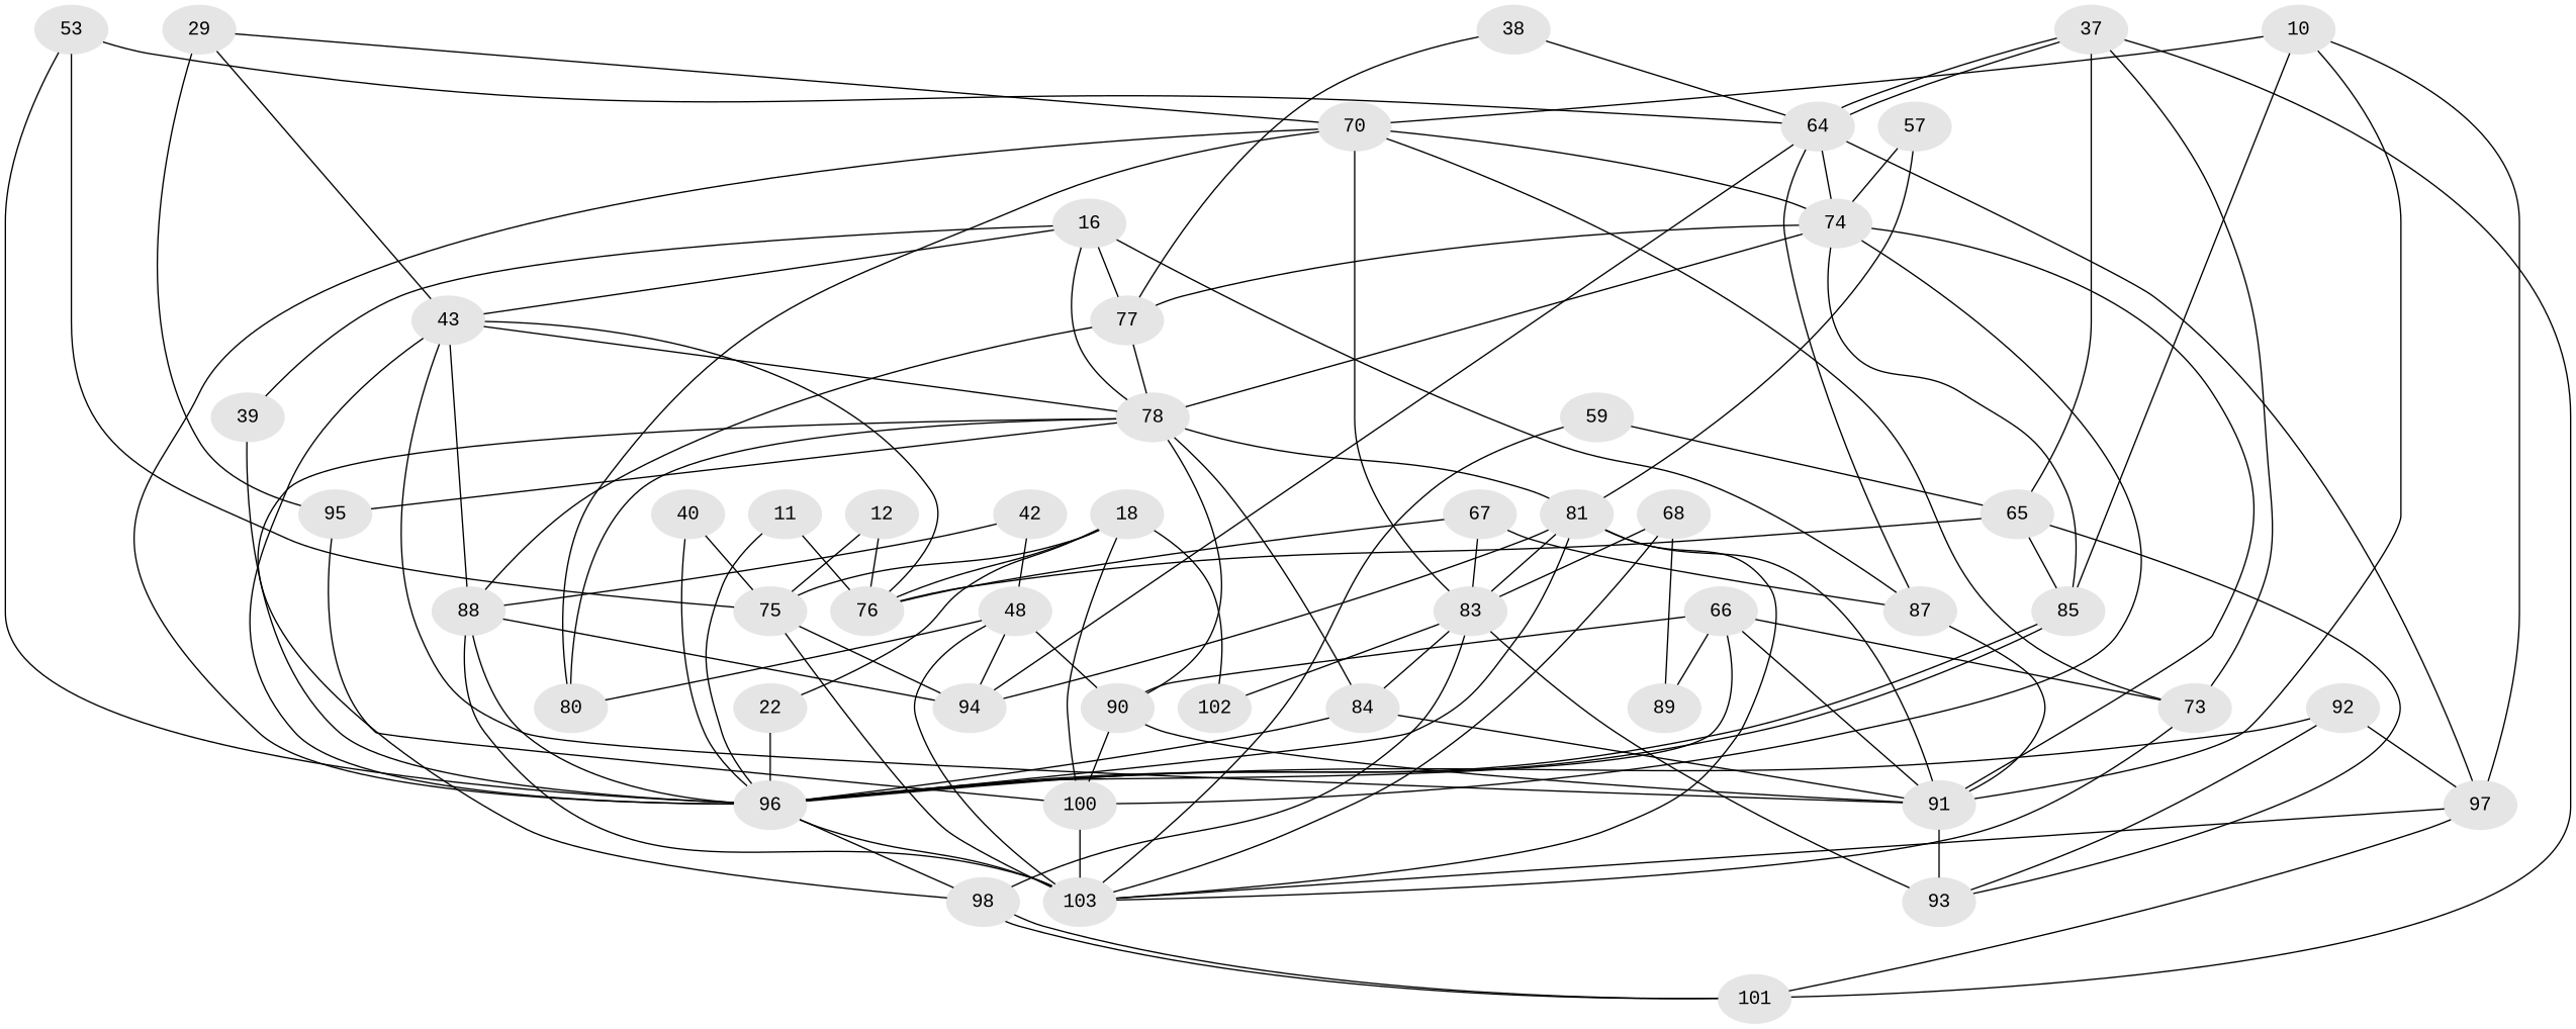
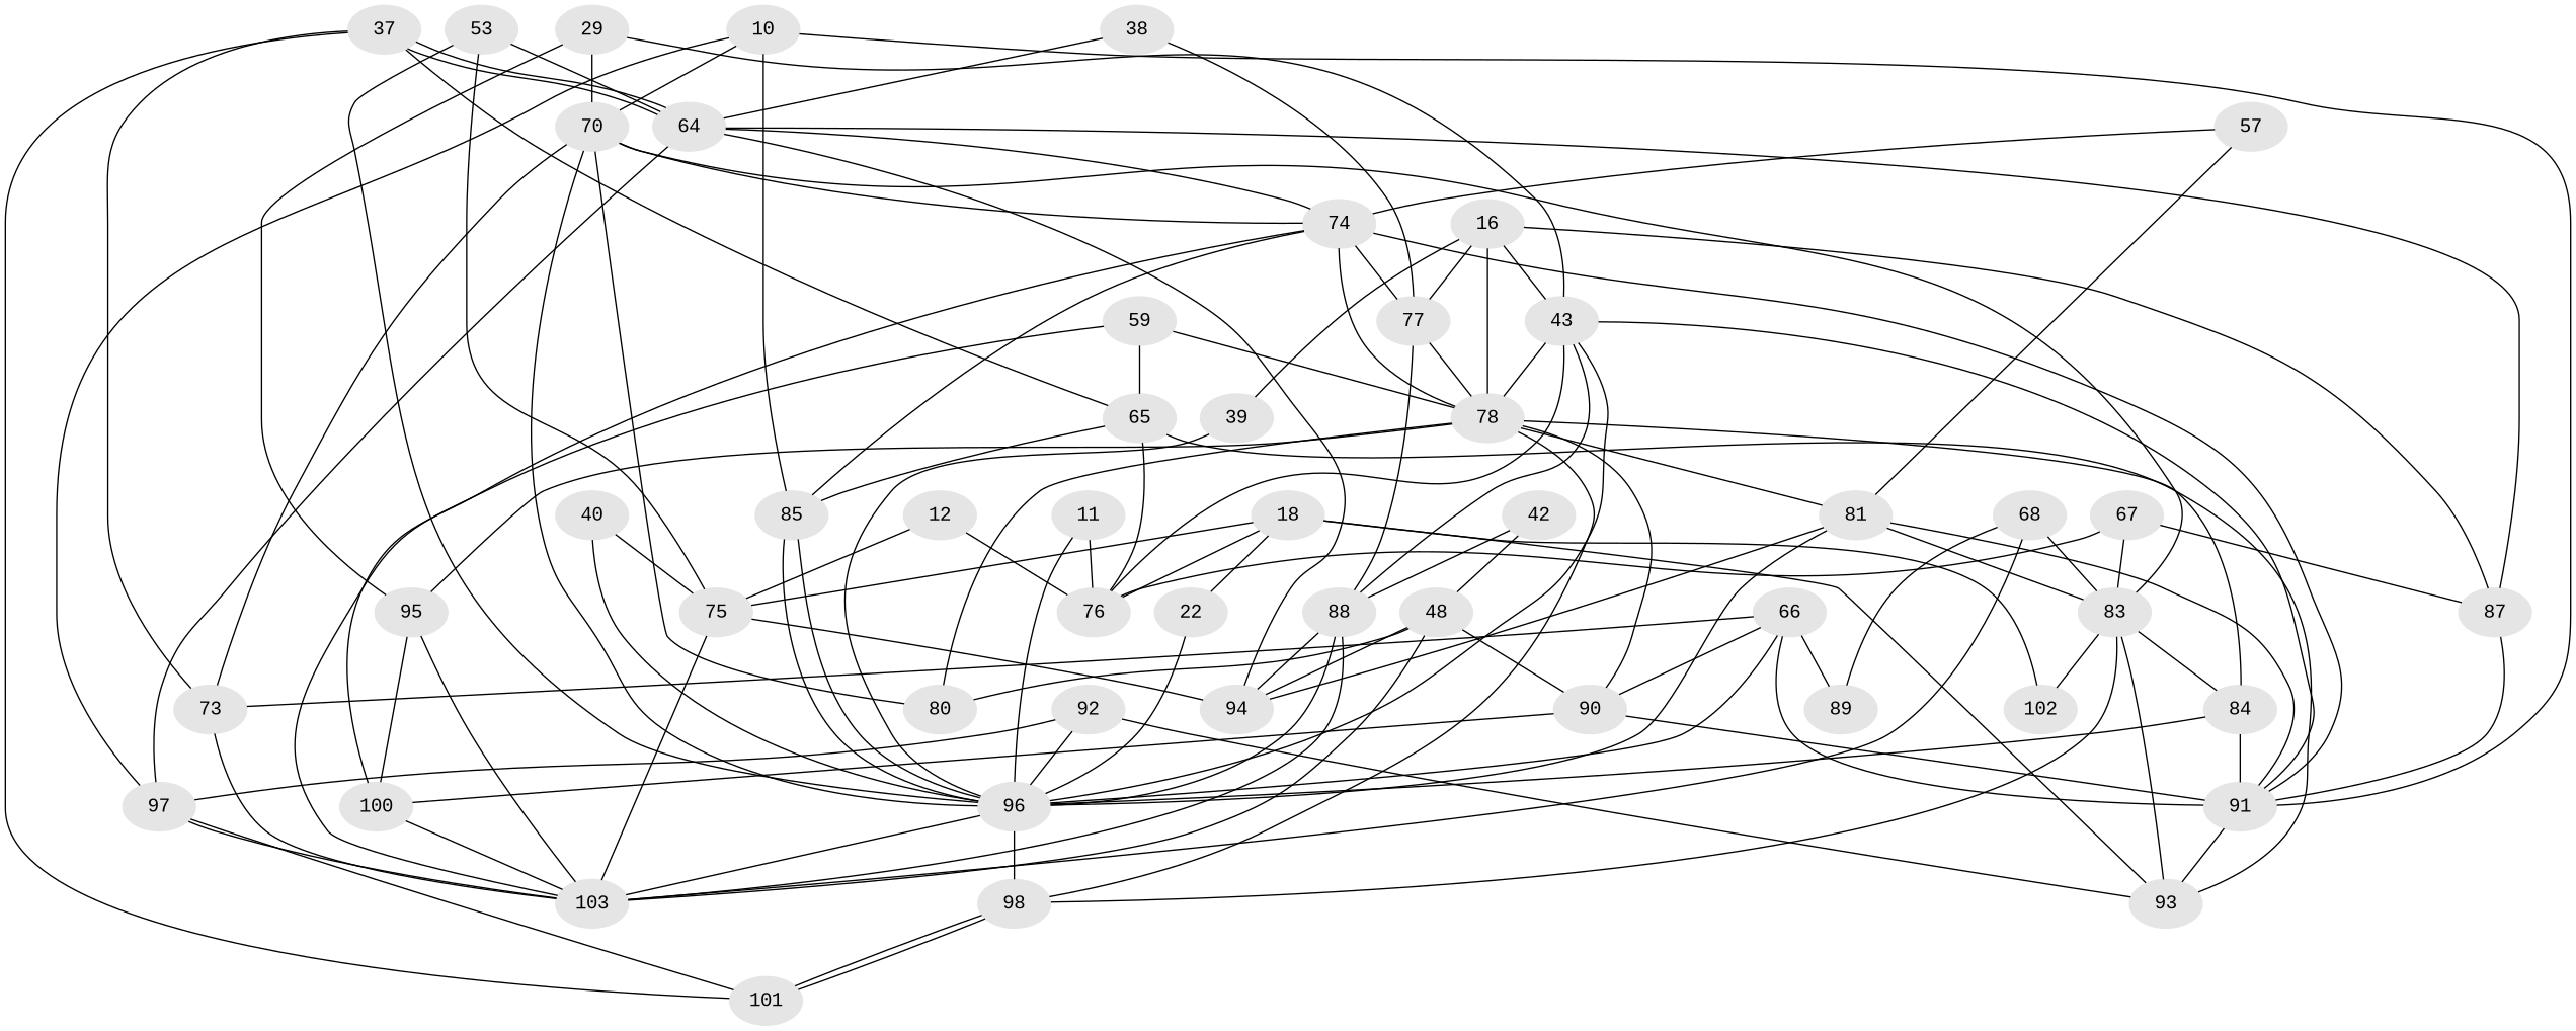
  graph {
    fontname="Liberation Mono"
    node [color=gray90 fontname="Liberation Mono" style=filled]
    edge [fontname="Liberation Mono"]
    70 [super="+61+56"]
    96 [super="+82+86"]
    73
    80
    74 [super="+6+59"]
    83 [super="+4+15"]
    10
    85 [super="+1"]
    91 [super="+45+32"]
    97 [super="+51+47"]
    93 [super="+60"]
    101
    103 [super="+79+62"]
    11
    76
    98
    75 [super="+49"]
    94 [super="+21"]
    12
    16
    39
    43 [super="+35"]
    77 [super="+41"]
    78 [super="+19+44+72"]
    87 [super="+9"]
    88 [super="+58"]
    95
    90
    81 [super="+20+63"]
    84 [super="+30"]
    18
    22
    102
    29
    100
    64 [super="+25"]
    37
    65 [super="+54"]
    38
    40
    48 [super="+8"]
    42
    n43 [label=59]
    53
    57 [super="+31"]
    66 [super="+33"]
    89
    67
    68 [super="+23"]
    92 [super="+3+69"]
    70 -- 96 [weight=2]
    70 -- 73
    70 -- 80
    70 -- 74 [weight=2]
    70 -- 83
    96 -- 103 [weight=2]
    96 -- 98
    73 -- 103
    74 -- 85
    74 -- 91
    74 -- 77
    74 -- 78
    74 -- 100
    83 -- 93 [weight=2]
    83 -- 98
    83 -- 84
    83 -- 102
    10 -- 70
    10 -- 85 [weight=2]
    10 -- 91
    10 -- 97
    85 -- 96
    85 -- 96
    91 -- 93 [weight=2]
    97 -- 101
    97 -- 103
    11 -- 96
    11 -- 76
    98 -- 101
    98 -- 101
    75 -- 103
    75 -- 94
    12 -- 76
    12 -- 75
    16 -- 39
    16 -- 43
    16 -- 77 [weight=2]
    16 -- 78
    16 -- 87
    39 -- 96
    43 -- 96
    43 -- 91
    43 -- 76
    43 -- 78
    43 -- 88
    77 -- 78
    77 -- 88 [weight=2]
    78 -- 80
    78 -- 98
    78 -- 95
    78 -- 90
    78 -- 81 [weight=3]
    78 -- 84
    87 -- 91
    88 -- 96
    88 -- 103 [weight=2]
    88 -- 94
    95 -- 100
    90 -- 91 [weight=2]
    90 -- 100
    81 -- 96
    81 -- 83
    81 -- 91
-   81 -- 103
+   95 -- 103
    81 -- 94
    84 -- 96
    84 -- 91
-   18 -- 100
+   18 -- 93
    18 -- 76
    18 -- 75 [weight=2]
    18 -- 22
    18 -- 102
    22 -- 96
    29 -- 70
    29 -- 43
    29 -- 95
    100 -- 103 [weight=2]
    64 -- 74 [weight=2]
    64 -- 97
    64 -- 94
    64 -- 87
    37 -- 73
    37 -- 101
    37 -- 64
    37 -- 64
    37 -- 65
    65 -- 85
    65 -- 93
    65 -- 76 [weight=2]
    38 -- 77
    38 -- 64
    40 -- 96
    40 -- 75
    48 -- 80
    48 -- 103
    48 -- 94
    48 -- 90 [weight=2]
    42 -- 88
    42 -- 48
    n43 -- 103
+   n43 -- 78
    n43 -- 65
    53 -- 96
    53 -- 75
    53 -- 64
    57 -- 74
    57 -- 81 [weight=3]
    66 -- 96
    66 -- 73
    66 -- 91 [weight=2]
    66 -- 90 [weight=2]
    66 -- 89
    67 -- 83
    67 -- 76
    67 -- 87
    68 -- 83 [weight=3]
    68 -- 103
    68 -- 89
    92 -- 96 [weight=3]
    92 -- 97
    92 -- 93 [weight=2]
  }
